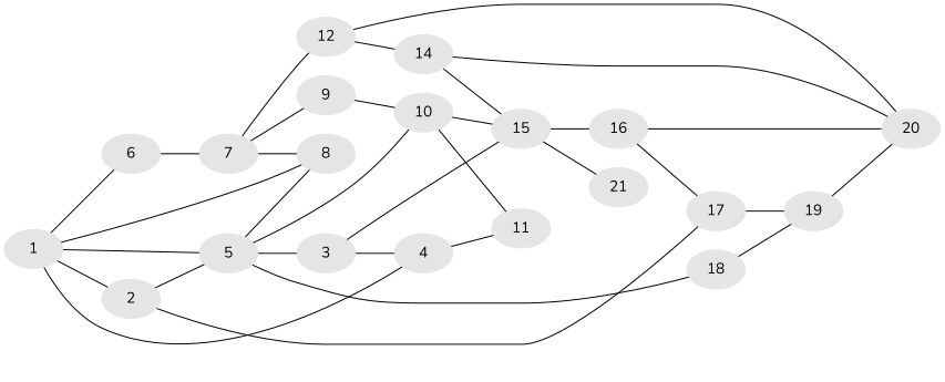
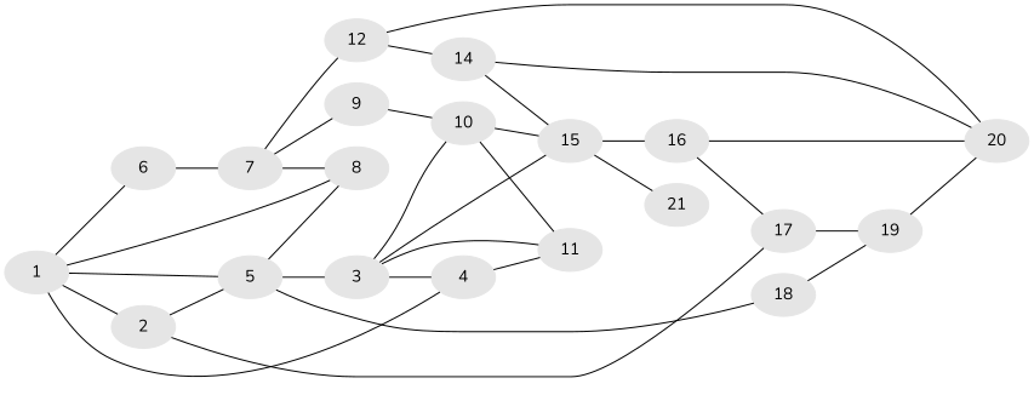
  graph {
    fontname=Nunito
    rankdir=LR
    node [color=gray90 fontname=Nunito style=filled]
    edge [fontname=Nunito weight=1.0]
    1
    2
    4
    5
    6
    8
    17
    11
    3
    18
    7
    10
    15
    19
    16
    21
    9
    12
    14
    20
    1 -- 2
    1 -- 4
    1 -- 5
    1 -- 6
    1 -- 8
    2 -- 5
    2 -- 17
    4 -- 11 [weight=2.0]
    5 -- 8
    5 -- 3
    5 -- 18 [weight=2.0]
    6 -- 7 [weight=2.0]
    17 -- 19 [weight=2.0]
    3 -- 4
-   5 -- 10 [weight=2.0]
+   3 -- 11
+   3 -- 10 [weight=2.0]
    3 -- 15
    18 -- 19 [weight=3.0]
    7 -- 8 [weight=2.0]
    7 -- 9
    7 -- 12
    10 -- 11
    10 -- 15
    15 -- 16 [weight=2.0]
    15 -- 21
    19 -- 20 [weight=2.0]
    16 -- 17
    9 -- 10
    12 -- 14 [weight=2.0]
    12 -- 20
    14 -- 15
    14 -- 20
    20 -- 16 [weight=2.0]
  }
